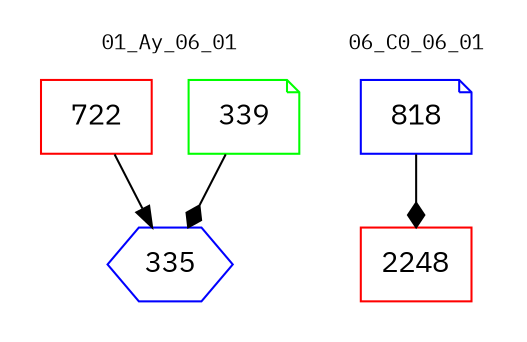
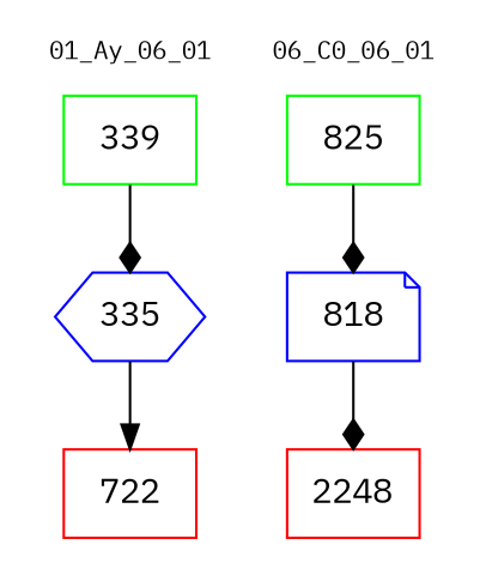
  digraph {
    fontname="IBM Plex Mono"
    node [color=green fontname="IBM Plex Mono" shape=box]
    edge [arrowhead=diamond color=black fontname="IBM Plex Mono"]
-   n1 [label=339 shape=note]
+   n1 [label=339]
    n2 [color=blue label=335 shape=hexagon]
    n3 [color=red label=722]
+   n4 [label=825]
    n5 [color=blue label=818 shape=note]
    n6 [color=red label=2248]
    subgraph cluster_1 {
      color=white
      fontsize=10
      label="01_Ay_06_01"
      n1
      n2
      n3
    }
    subgraph cluster_2 {
      color=white
      fontsize=10
      label="06_C0_06_01"
+     n4
      n5
      n6
    }
    n1 -> n2
-   n3 -> n2 [arrowhead=normal]
+   n2 -> n3 [arrowhead=normal]
+   n4 -> n5
    n5 -> n6
  }
